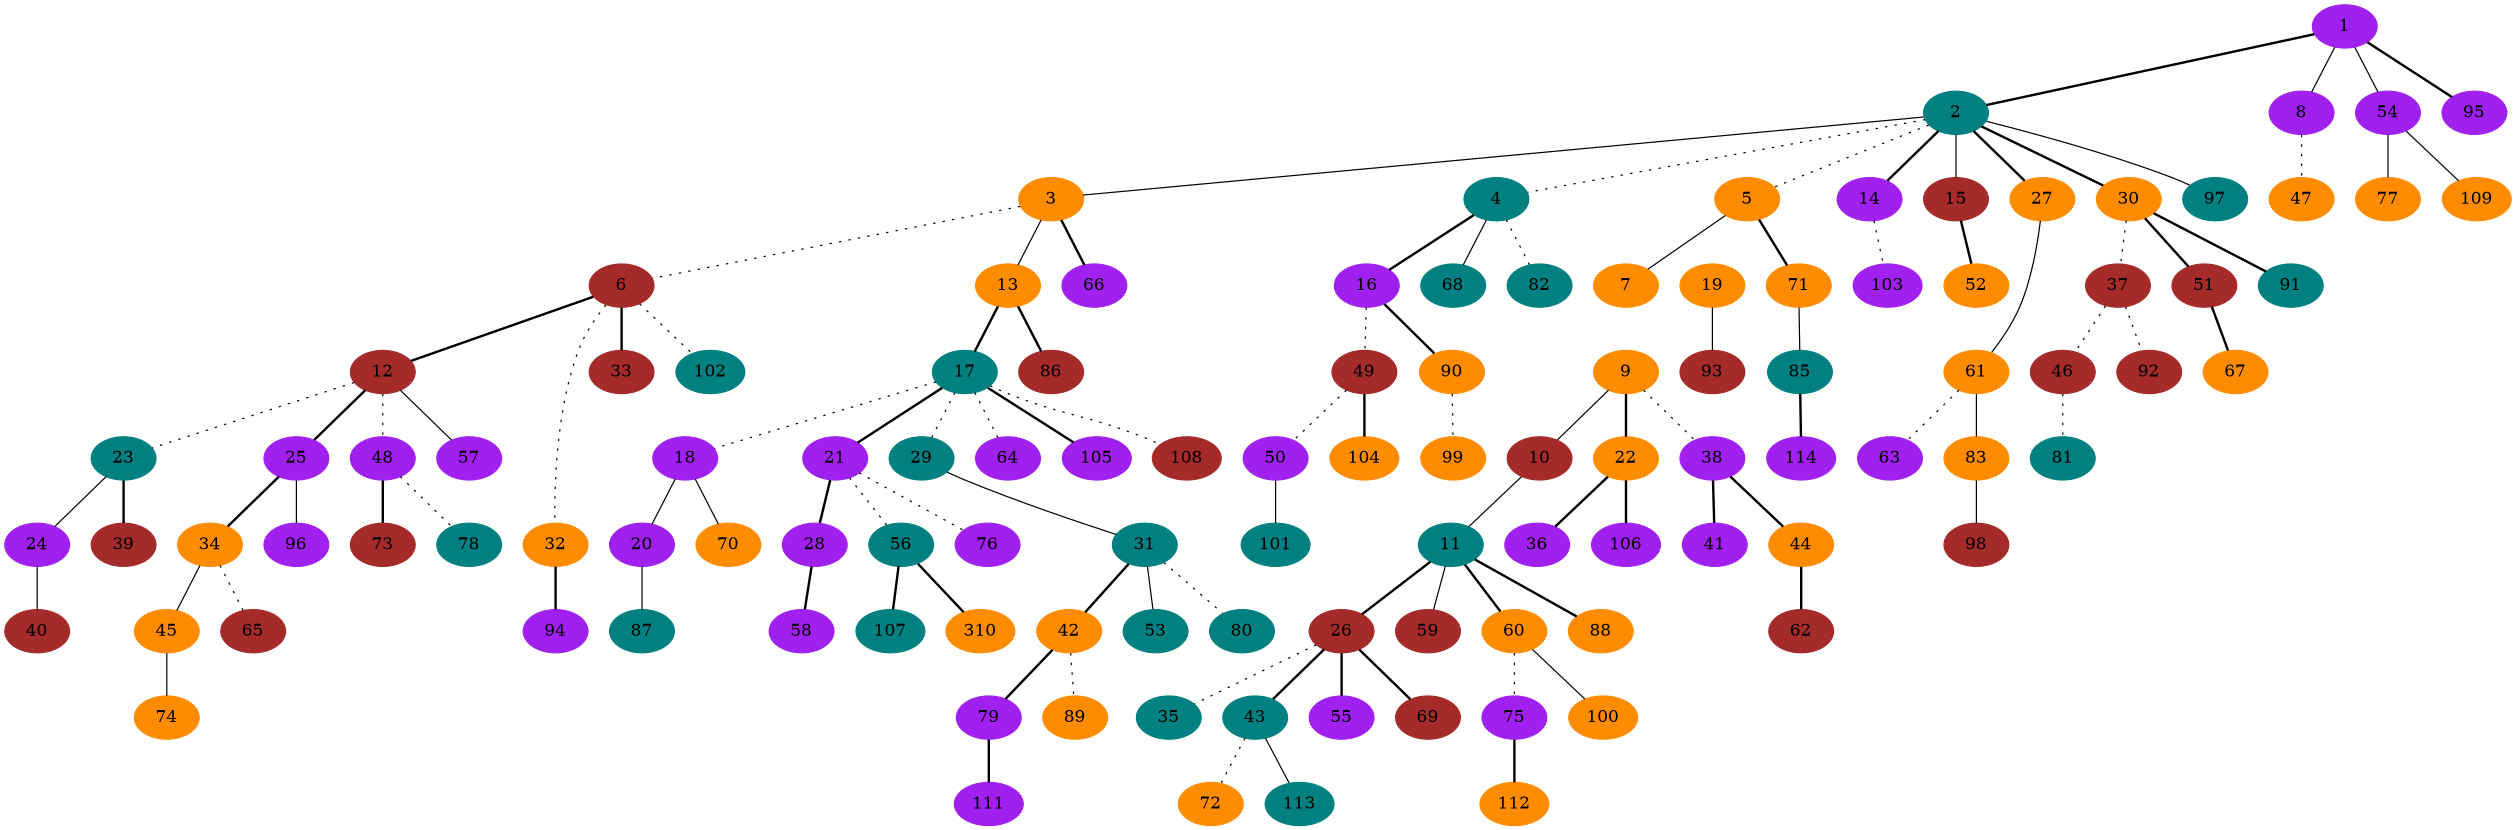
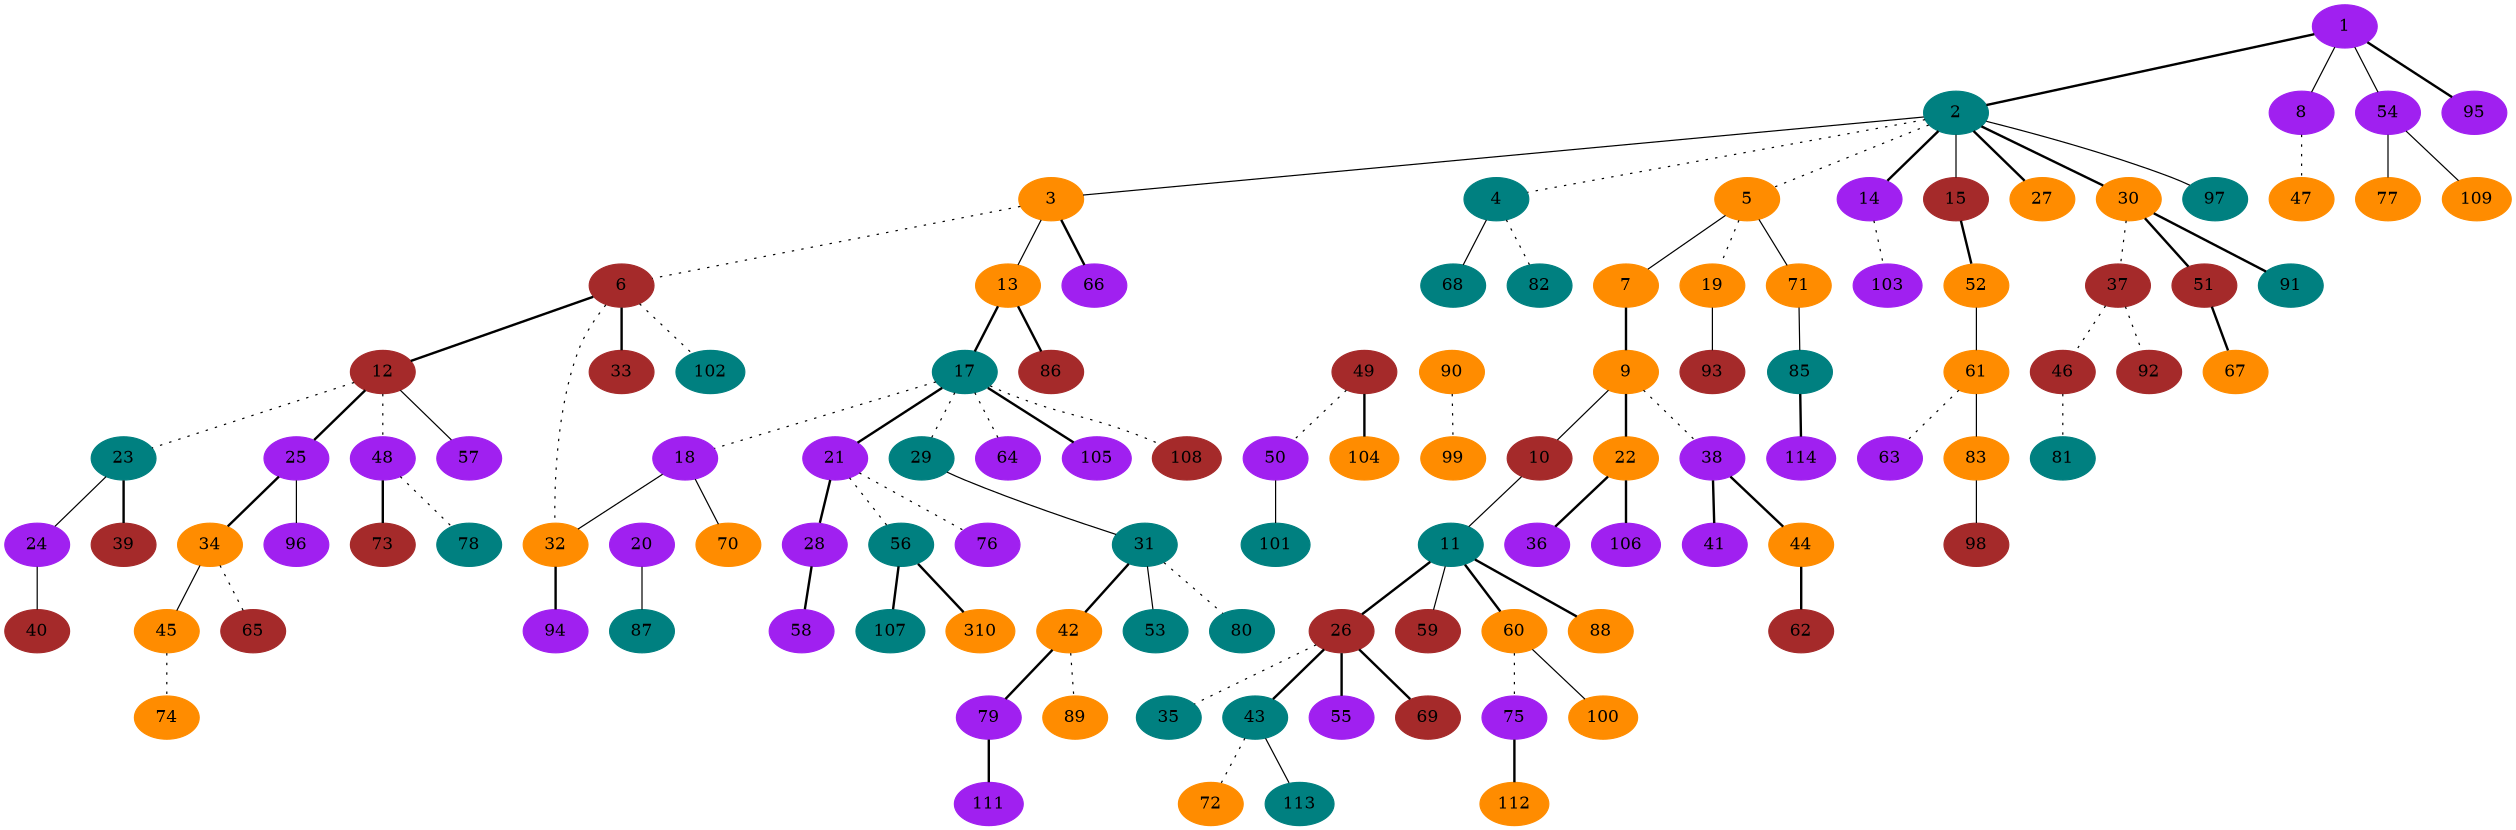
  graph {
    node [color=darkorange style=filled]
    edge [style=bold]
    1 [color=purple]
    2 [color=teal]
    8 [color=purple]
    54 [color=purple]
    95 [color=purple]
    3
    4 [color=teal]
    5
    14 [color=purple]
    15 [color=brown]
    27
    30
    97 [color=teal]
    47
    77
    109
    6 [color=brown]
    13
    66 [color=purple]
-   16 [color=purple]
    68 [color=teal]
    82 [color=teal]
    7
    19
    71
    103 [color=purple]
    52
    37 [color=brown]
    51 [color=brown]
    91 [color=teal]
    12 [color=brown]
    32
    33 [color=brown]
    102 [color=teal]
    17 [color=teal]
    86 [color=brown]
    49 [color=brown]
    90
    9
    93 [color=brown]
    85 [color=teal]
    23 [color=teal]
    25 [color=purple]
    48 [color=purple]
    57 [color=purple]
    94 [color=purple]
    10 [color=brown]
    22
    38 [color=purple]
    11 [color=teal]
    36 [color=purple]
    106 [color=purple]
    41 [color=purple]
    44
    26 [color=brown]
    59 [color=brown]
    60
    88
    35 [color=teal]
    43 [color=teal]
    55 [color=purple]
    69 [color=brown]
    75 [color=purple]
    100
    24 [color=purple]
    39 [color=brown]
    34
    96 [color=purple]
    73 [color=brown]
    78 [color=teal]
    18 [color=purple]
    21 [color=purple]
    29 [color=teal]
    64 [color=purple]
    105 [color=purple]
    108 [color=brown]
    61
    50 [color=purple]
    104
    99
    20 [color=purple]
    70
    28 [color=purple]
    56 [color=teal]
    76 [color=purple]
    31 [color=teal]
    87 [color=teal]
    58 [color=purple]
    107 [color=teal]
    n90 [label=310]
    40 [color=brown]
    45
    65 [color=brown]
    72
    113 [color=teal]
    42
    53 [color=teal]
    80 [color=teal]
    46 [color=brown]
    92 [color=brown]
    67
    79 [color=purple]
    89
    74
    81 [color=teal]
    62 [color=brown]
    111 [color=purple]
    101 [color=teal]
    63 [color=purple]
    83
    112
    98 [color=brown]
    114 [color=purple]
    1 -- 2
    1 -- 8 [style=solid]
    1 -- 54 [style=solid]
    1 -- 95
    2 -- 3 [style=solid]
    2 -- 4 [style=dotted]
    2 -- 5 [style=dotted]
    2 -- 14
    2 -- 15 [style=solid]
    2 -- 27
    2 -- 30
    2 -- 97 [style=solid]
    8 -- 47 [style=dotted]
    54 -- 77 [style=solid]
    54 -- 109 [style=solid]
    3 -- 6 [style=dotted]
    3 -- 13 [style=solid]
    3 -- 66
-   4 -- 16
    4 -- 68 [style=solid]
    4 -- 82 [style=dotted]
    5 -- 7 [style=solid]
-   5 -- 71
+   5 -- 19 [style=dotted]
+   5 -- 71 [style=solid]
    14 -- 103 [style=dotted]
    15 -- 52
    30 -- 37 [style=dotted]
    30 -- 51
    30 -- 91
    6 -- 12
    6 -- 32 [style=dotted]
    6 -- 33
    6 -- 102 [style=dotted]
    13 -- 17
    13 -- 86
-   16 -- 49 [style=dotted]
-   16 -- 90
+   7 -- 9
    19 -- 93 [style=solid]
    71 -- 85 [style=solid]
-   27 -- 61 [style=solid]
+   52 -- 61 [style=solid]
    37 -- 46 [style=dotted]
    37 -- 92 [style=dotted]
    51 -- 67
    12 -- 23 [style=dotted]
    12 -- 25
    12 -- 48 [style=dotted]
    12 -- 57 [style=solid]
    32 -- 94
    17 -- 18 [style=dotted]
    17 -- 21
    17 -- 29 [style=dotted]
    17 -- 64 [style=dotted]
    17 -- 105
    17 -- 108 [style=dotted]
    49 -- 50 [style=dotted]
    49 -- 104
    90 -- 99 [style=dotted]
    9 -- 10 [style=solid]
    9 -- 22
    9 -- 38 [style=dotted]
    85 -- 114
    23 -- 24 [style=solid]
    23 -- 39
    25 -- 34
    25 -- 96 [style=solid]
    48 -- 73
    48 -- 78 [style=dotted]
    10 -- 11 [style=solid]
    22 -- 36
    22 -- 106
    38 -- 41
    38 -- 44
    11 -- 26
    11 -- 59 [style=solid]
    11 -- 60
    11 -- 88
    44 -- 62
    26 -- 35 [style=dotted]
    26 -- 43
    26 -- 55
    26 -- 69
    60 -- 75 [style=dotted]
    60 -- 100 [style=solid]
    43 -- 72 [style=dotted]
    43 -- 113 [style=solid]
    75 -- 112
    24 -- 40 [style=solid]
    34 -- 45 [style=solid]
    34 -- 65 [style=dotted]
-   18 -- 20 [style=solid]
+   18 -- 32 [style=solid]
    18 -- 70 [style=solid]
    21 -- 28
    21 -- 56 [style=dotted]
    21 -- 76 [style=dotted]
    29 -- 31 [style=solid]
    61 -- 63 [style=dotted]
    61 -- 83 [style=solid]
    50 -- 101 [style=solid]
    20 -- 87 [style=solid]
    28 -- 58
    56 -- 107
    56 -- n90
    31 -- 42
    31 -- 53 [style=solid]
    31 -- 80 [style=dotted]
-   45 -- 74 [style=solid]
+   45 -- 74 [style=dotted]
    42 -- 79
    42 -- 89 [style=dotted]
    46 -- 81 [style=dotted]
    79 -- 111
    83 -- 98 [style=solid]
  }
